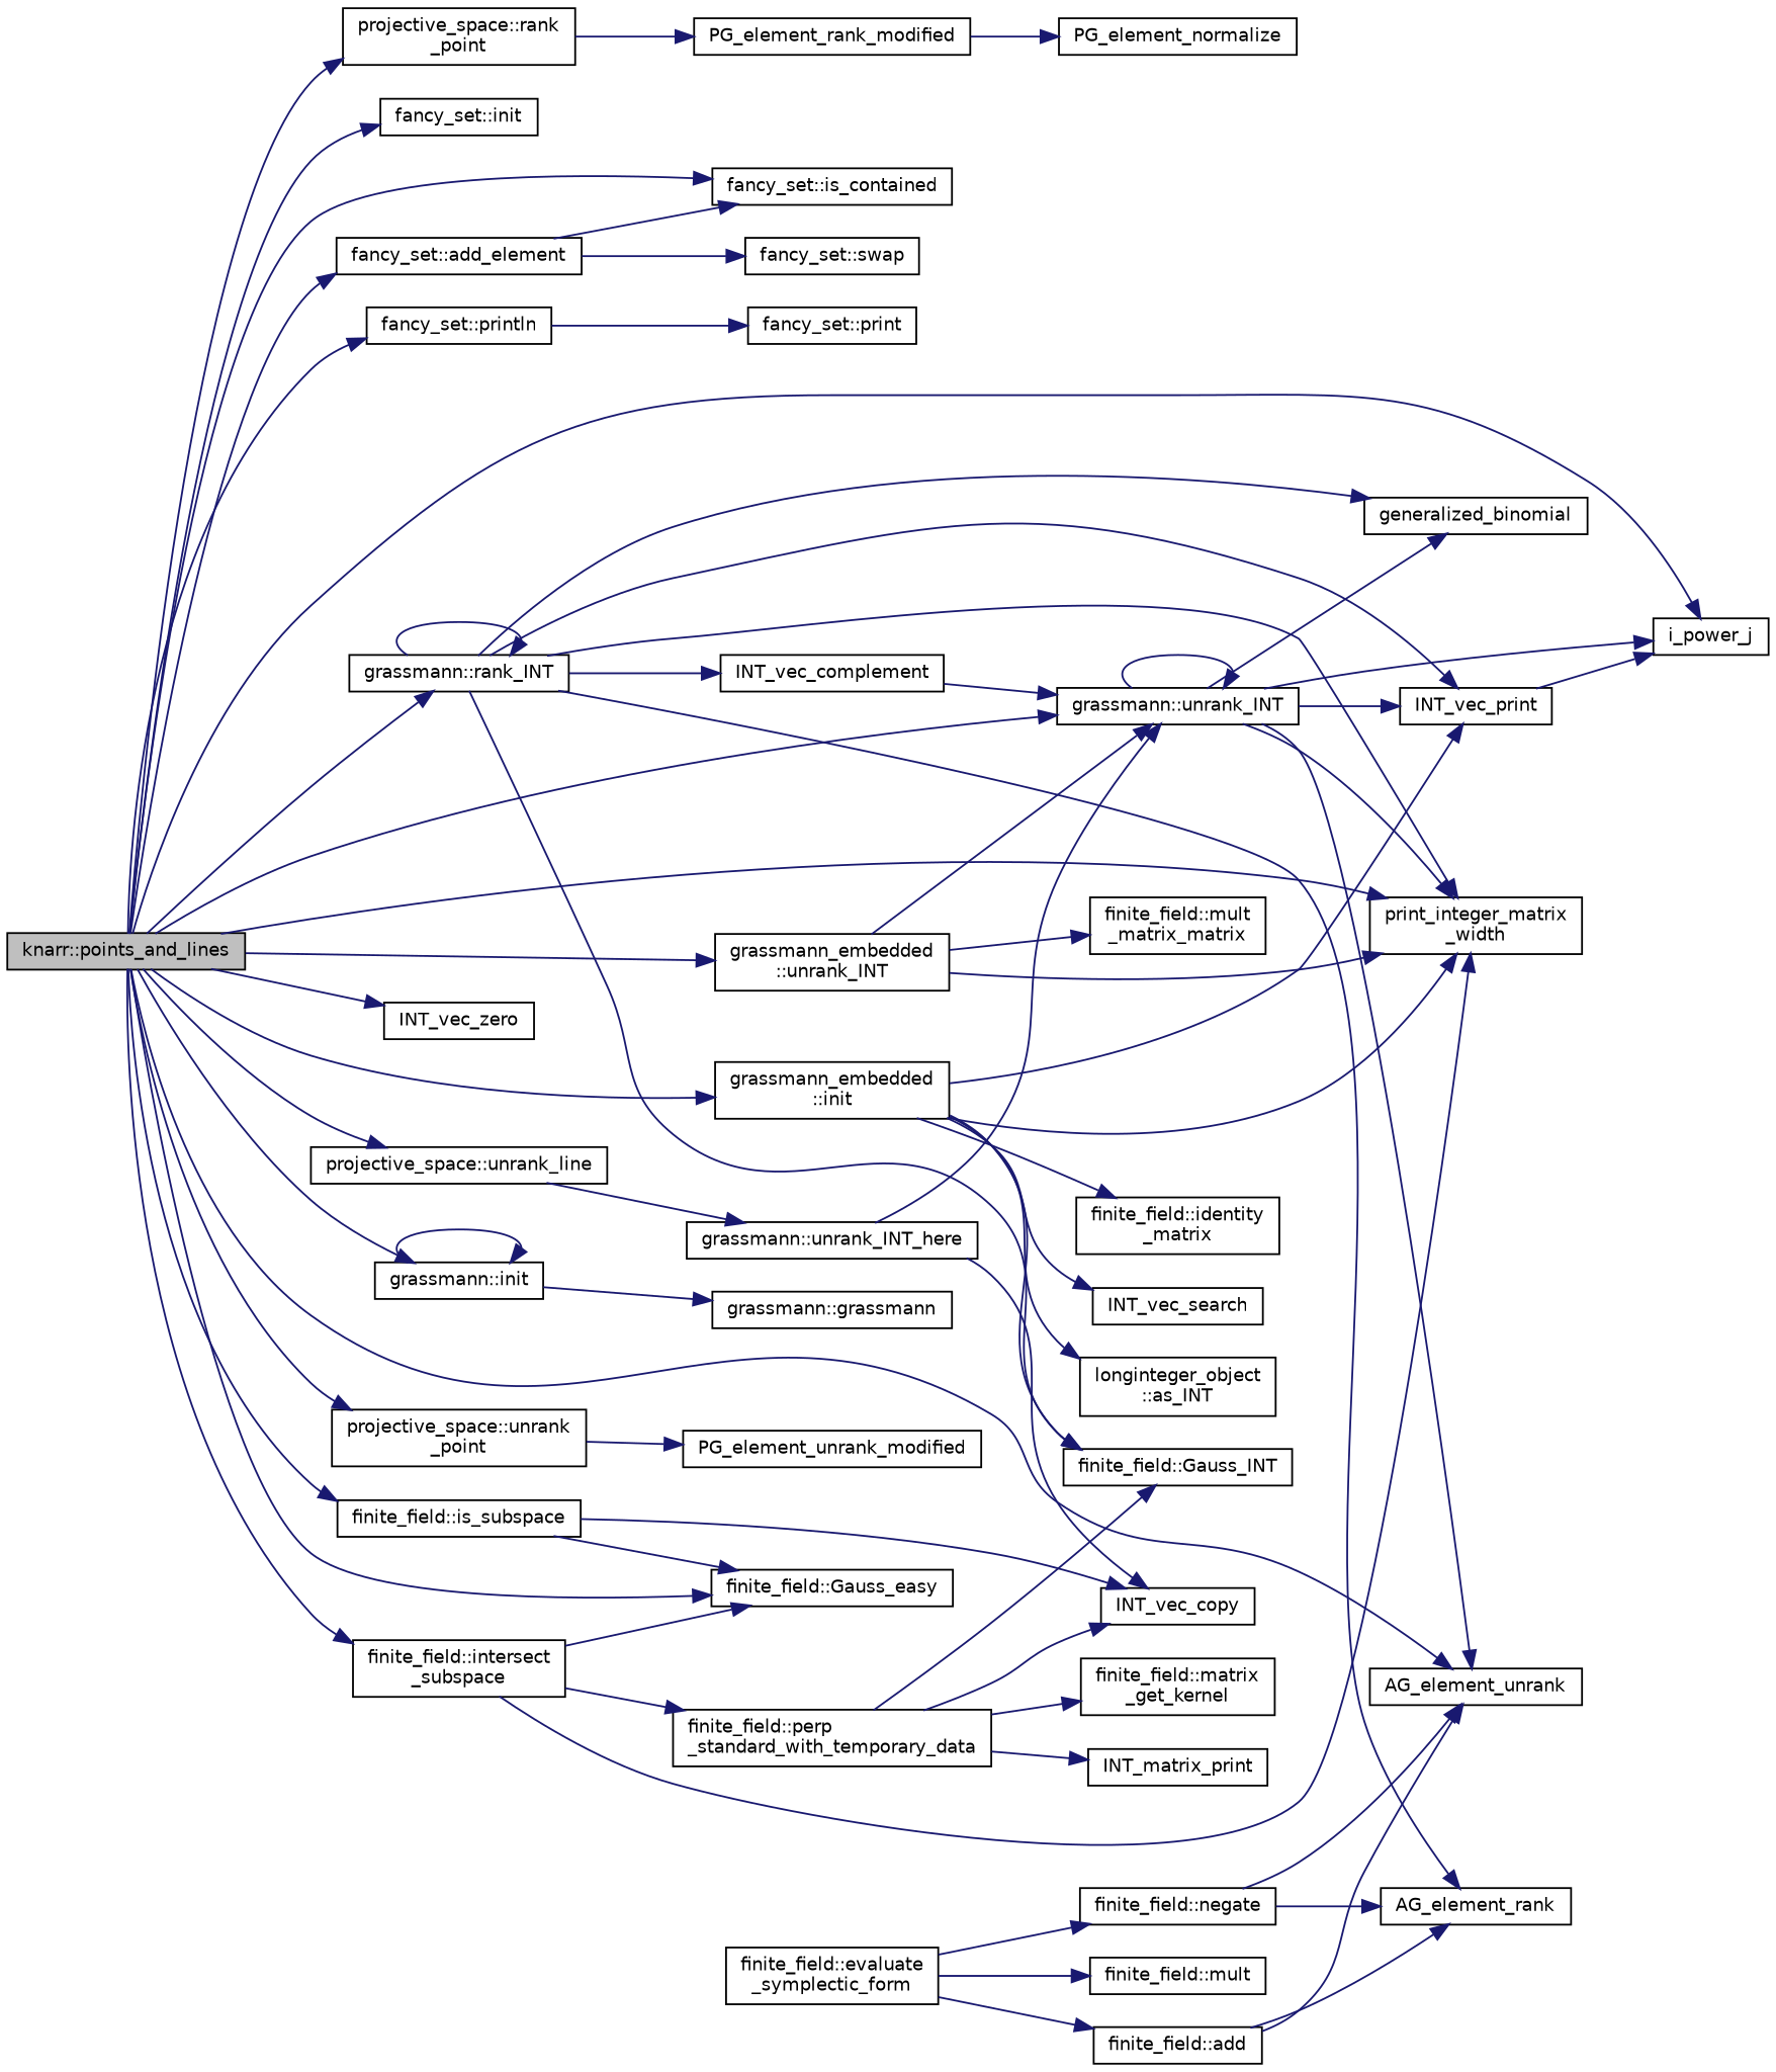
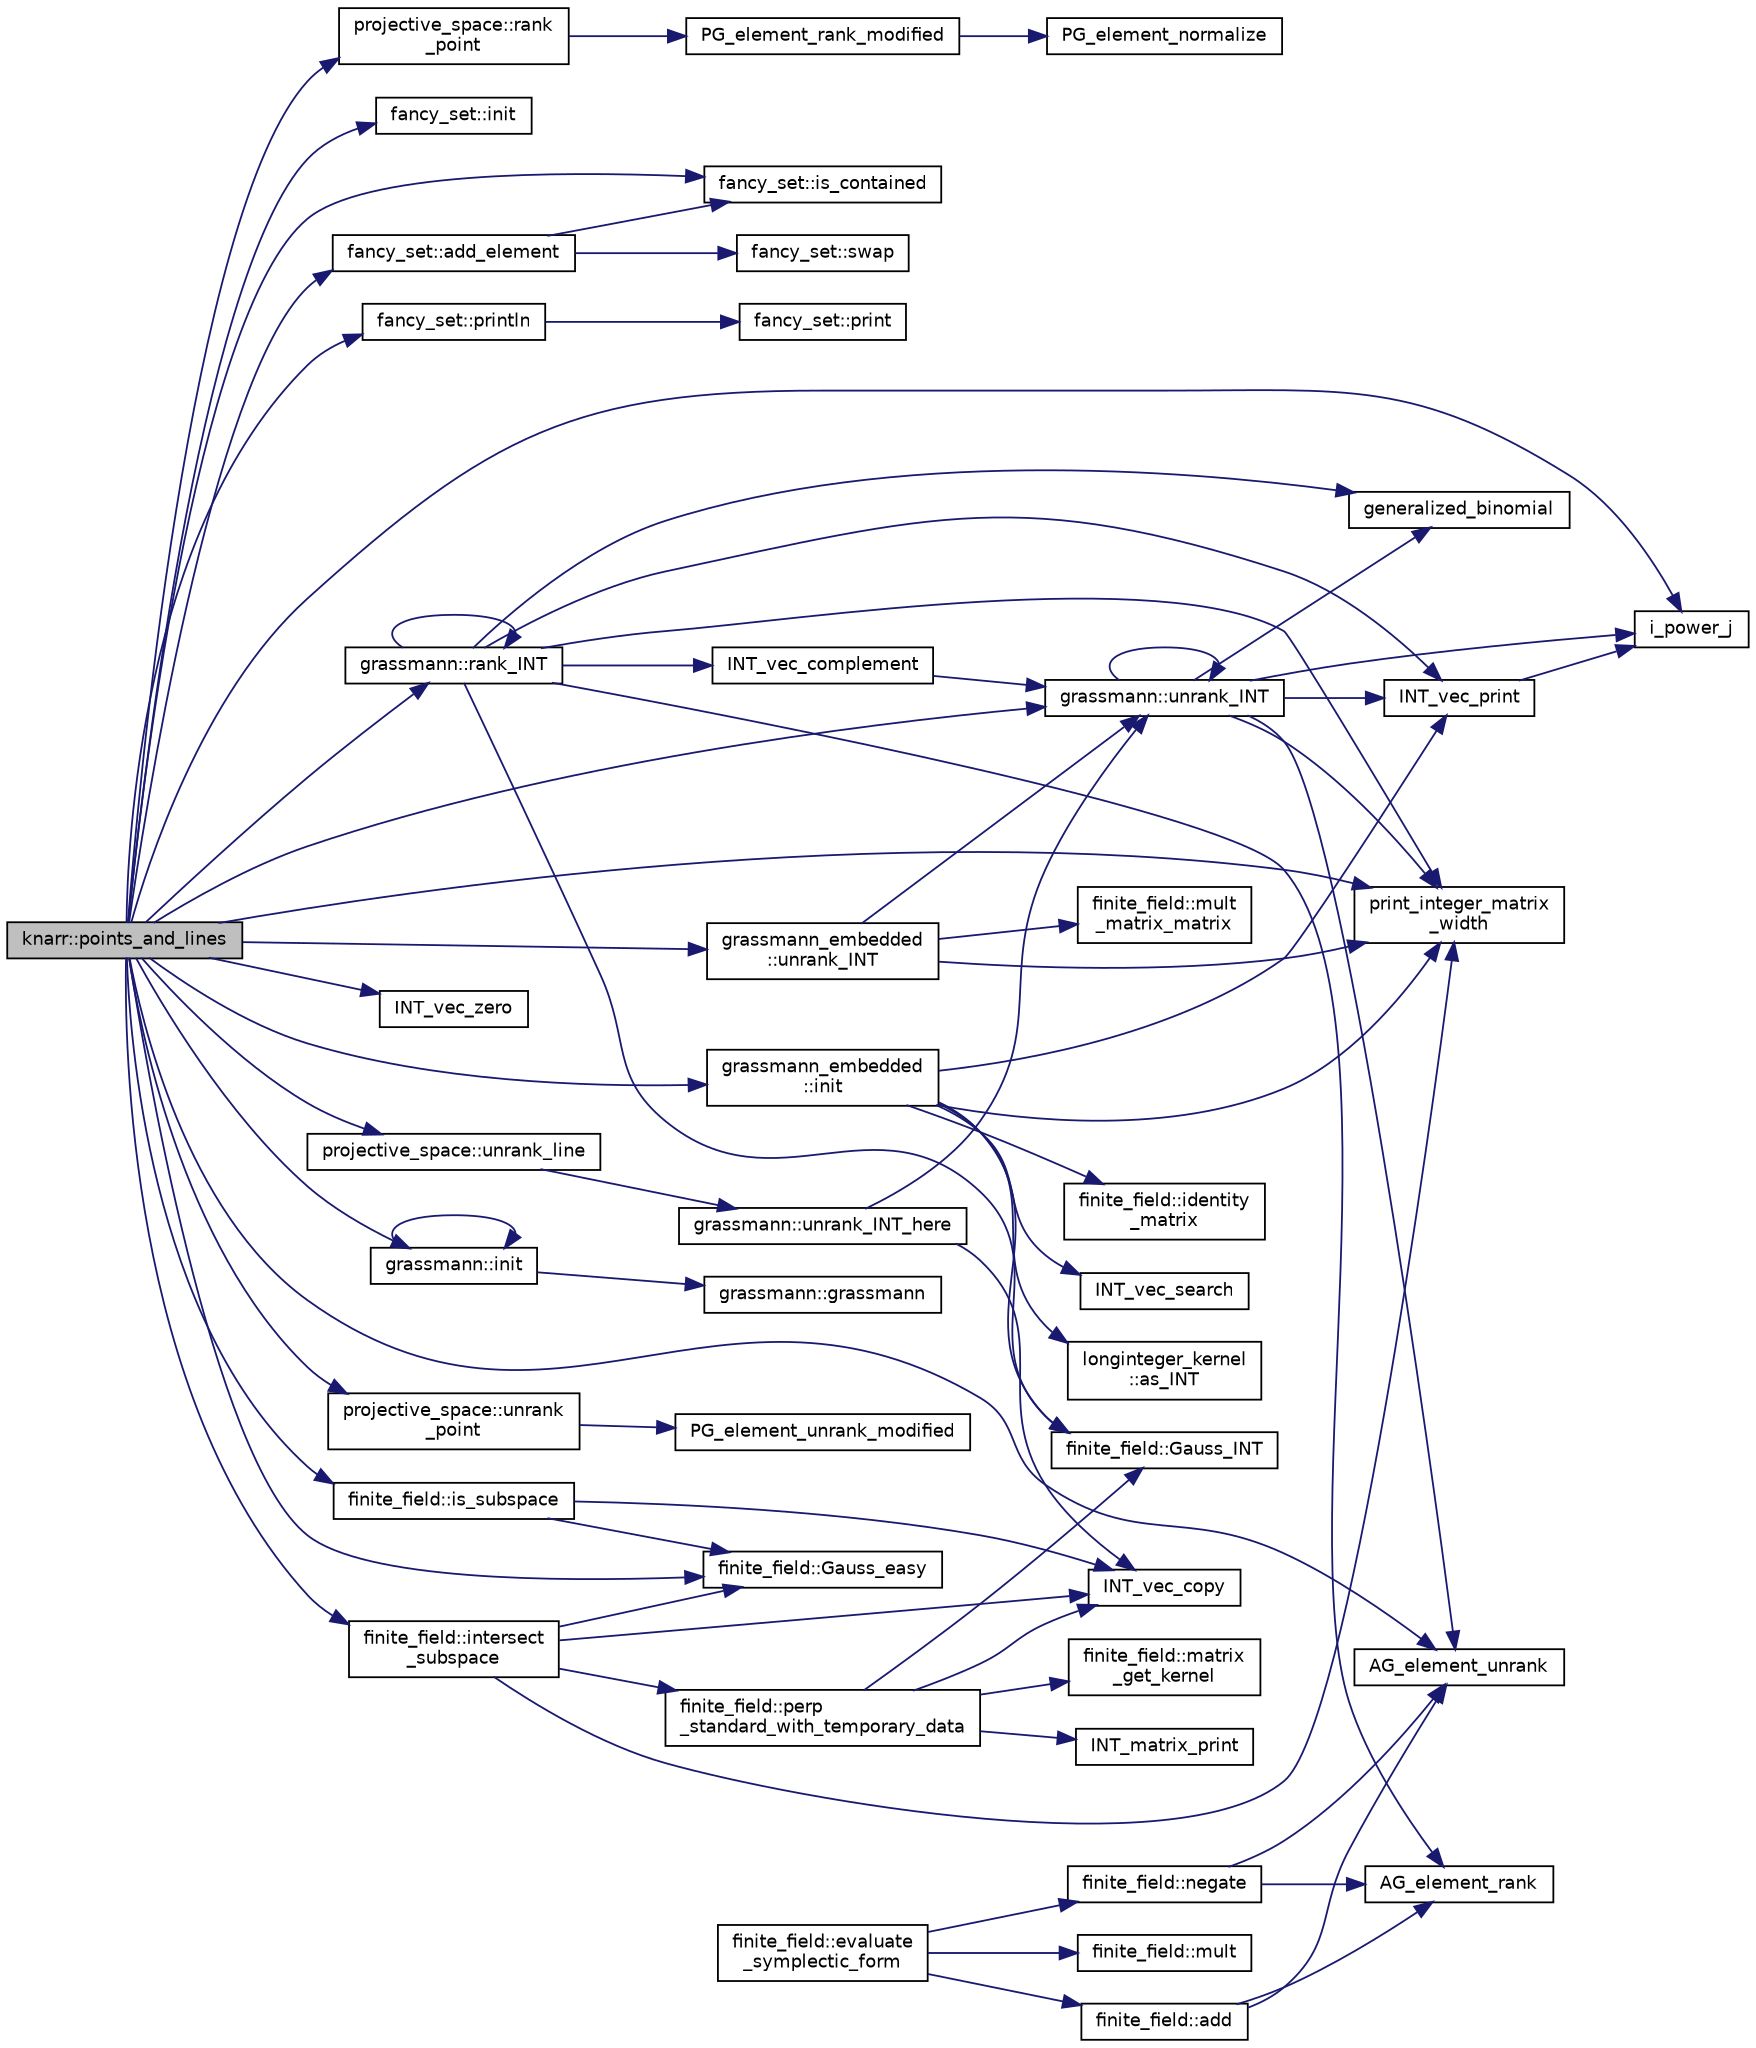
  digraph {
    rankdir=LR
    node [color=black fillcolor=white fontname=Helvetica fontsize=10 shape=record style=filled]
    edge [color=midnightblue fontname=Helvetica fontsize=10 labelfontname=Helvetica labelfontsize=10 style=solid]
    n1 [fillcolor=grey75 fontcolor=black height=0.2 label="knarr::points_and_lines" width=0.4]
    n2 [height=0.2 label=i_power_j width=0.4]
    n3 [height=0.2 label="fancy_set::init" width=0.4]
    n4 [height=0.2 label=AG_element_unrank width=0.4]
    n5 [height=0.2 label="projective_space::rank\l_point" width=0.4]
    n6 [height=0.2 label="fancy_set::add_element" width=0.4]
    n7 [height=0.2 label="fancy_set::is_contained" width=0.4]
    n8 [height=0.2 label="fancy_set::println" width=0.4]
    n9 [height=0.2 label="projective_space::unrank_line" width=0.4]
    n10 [height=0.2 label="grassmann::unrank_INT" width=0.4]
    n11 [height=0.2 label="print_integer_matrix\l_width" width=0.4]
    n12 [height=0.2 label=INT_vec_zero width=0.4]
    n13 [height=0.2 label="grassmann::rank_INT" width=0.4]
    n14 [height=0.2 label="grassmann::init" width=0.4]
    n15 [height=0.2 label="grassmann_embedded\l::init" width=0.4]
    n16 [height=0.2 label="grassmann_embedded\l::unrank_INT" width=0.4]
    n17 [height=0.2 label="finite_field::Gauss_easy" width=0.4]
    n18 [height=0.2 label="projective_space::unrank\l_point" width=0.4]
    n19 [height=0.2 label="finite_field::is_subspace" width=0.4]
    n20 [height=0.2 label="finite_field::intersect\l_subspace" width=0.4]
    n21 [height=0.2 label=PG_element_rank_modified width=0.4]
    n22 [height=0.2 label="fancy_set::swap" width=0.4]
    n23 [height=0.2 label="fancy_set::print" width=0.4]
    n24 [height=0.2 label="grassmann::unrank_INT_here" width=0.4]
    n25 [height=0.2 label=generalized_binomial width=0.4]
    n26 [height=0.2 label=INT_vec_print width=0.4]
    n27 [height=0.2 label=INT_vec_complement width=0.4]
    n28 [height=0.2 label="finite_field::Gauss_INT" width=0.4]
    n29 [height=0.2 label=AG_element_rank width=0.4]
    n30 [height=0.2 label="grassmann::grassmann" width=0.4]
    n31 [height=0.2 label="finite_field::identity\l_matrix" width=0.4]
    n32 [height=0.2 label=INT_vec_search width=0.4]
-   n33 [height=0.2 label="longinteger_object\l::as_INT" width=0.4]
+   n33 [height=0.2 label="longinteger_kernel\l::as_INT" width=0.4]
    n34 [height=0.2 label="finite_field::mult\l_matrix_matrix" width=0.4]
    n35 [height=0.2 label=PG_element_unrank_modified width=0.4]
    n36 [height=0.2 label=INT_vec_copy width=0.4]
    n37 [height=0.2 label="finite_field::perp\l_standard_with_temporary_data" width=0.4]
    n38 [height=0.2 label=PG_element_normalize width=0.4]
    n39 [height=0.2 label="finite_field::evaluate\l_symplectic_form" width=0.4]
    n40 [height=0.2 label="finite_field::add" width=0.4]
    n41 [height=0.2 label="finite_field::mult" width=0.4]
    n42 [height=0.2 label="finite_field::negate" width=0.4]
    n43 [height=0.2 label=INT_matrix_print width=0.4]
    n44 [height=0.2 label="finite_field::matrix\l_get_kernel" width=0.4]
    n1 -> n2
    n1 -> n3
    n1 -> n4
    n1 -> n5
    n1 -> n6
    n1 -> n7
    n1 -> n8
    n1 -> n9
    n1 -> n10
    n1 -> n11
    n1 -> n12
    n1 -> n13
    n1 -> n14
    n1 -> n15
    n1 -> n16
    n1 -> n17
    n1 -> n18
    n1 -> n19
    n1 -> n20
    n5 -> n21
    n6 -> n7
    n6 -> n22
    n8 -> n23
    n9 -> n24
    n10 -> n2
    n10 -> n4
    n10 -> n10
    n10 -> n11
    n10 -> n25
    n10 -> n26
    n13 -> n11
    n13 -> n13
    n13 -> n25
    n13 -> n26
    n13 -> n27
    n13 -> n28
    n13 -> n29
    n14 -> n14
    n14 -> n30
    n15 -> n11
    n15 -> n26
    n15 -> n28
    n15 -> n31
    n15 -> n32
    n15 -> n33
    n16 -> n10
    n16 -> n11
    n16 -> n34
    n18 -> n35
    n19 -> n17
    n19 -> n36
    n20 -> n11
    n20 -> n17
+   n20 -> n36
    n20 -> n37
    n21 -> n38
    n24 -> n10
    n24 -> n36
    n26 -> n2
    n27 -> n10
    n37 -> n28
    n37 -> n36
    n37 -> n43
    n37 -> n44
    n39 -> n40
    n39 -> n41
    n39 -> n42
    n40 -> n4
    n40 -> n29
    n42 -> n4
    n42 -> n29
  }
